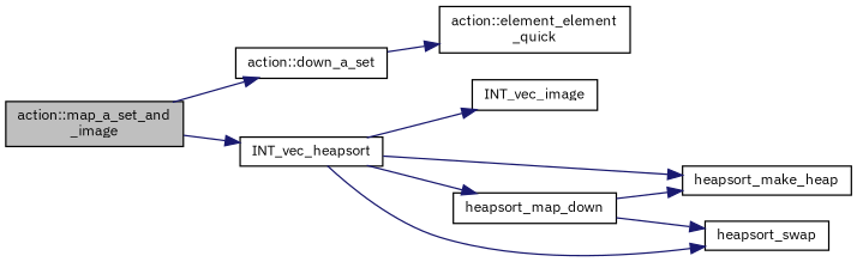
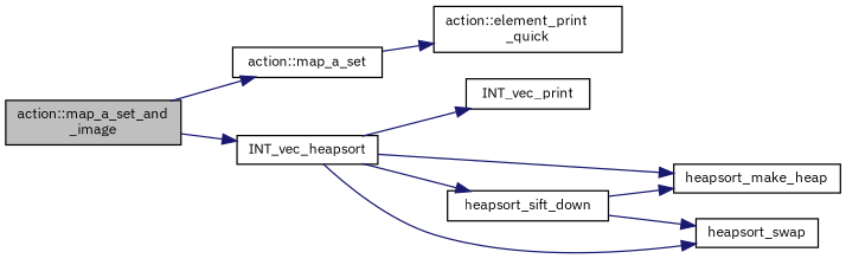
  digraph {
    fontname="IBM Plex Sans"
    rankdir=LR
    node [color=black fillcolor=white fontname="IBM Plex Sans" fontsize=10 shape=record style=filled]
    edge [color=midnightblue fontname="IBM Plex Sans" fontsize=10 labelfontname=Helvetica labelfontsize=10 style=solid]
    n1 [fillcolor=grey75 fontcolor=black height=0.2 label="action::map_a_set_and\l_image" width=0.4]
-   n2 [height=0.2 label="action::down_a_set" width=0.4]
+   n2 [height=0.2 label="action::map_a_set" width=0.4]
    n3 [height=0.2 label=INT_vec_heapsort width=0.4]
-   n4 [height=0.2 label="action::element_element\l_quick" width=0.4]
-   n5 [height=0.2 label=INT_vec_image width=0.4]
+   n4 [height=0.2 label="action::element_print\l_quick" width=0.4]
+   n5 [height=0.2 label=INT_vec_print width=0.4]
    n6 [height=0.2 label=heapsort_make_heap width=0.4]
-   n7 [height=0.2 label=heapsort_map_down width=0.4]
+   n7 [height=0.2 label=heapsort_sift_down width=0.4]
    n8 [height=0.2 label=heapsort_swap width=0.4]
    n1 -> n2
    n1 -> n3
    n2 -> n4
    n3 -> n5
    n3 -> n6
    n3 -> n7
    n3 -> n8
    n7 -> n6
    n7 -> n8
  }
